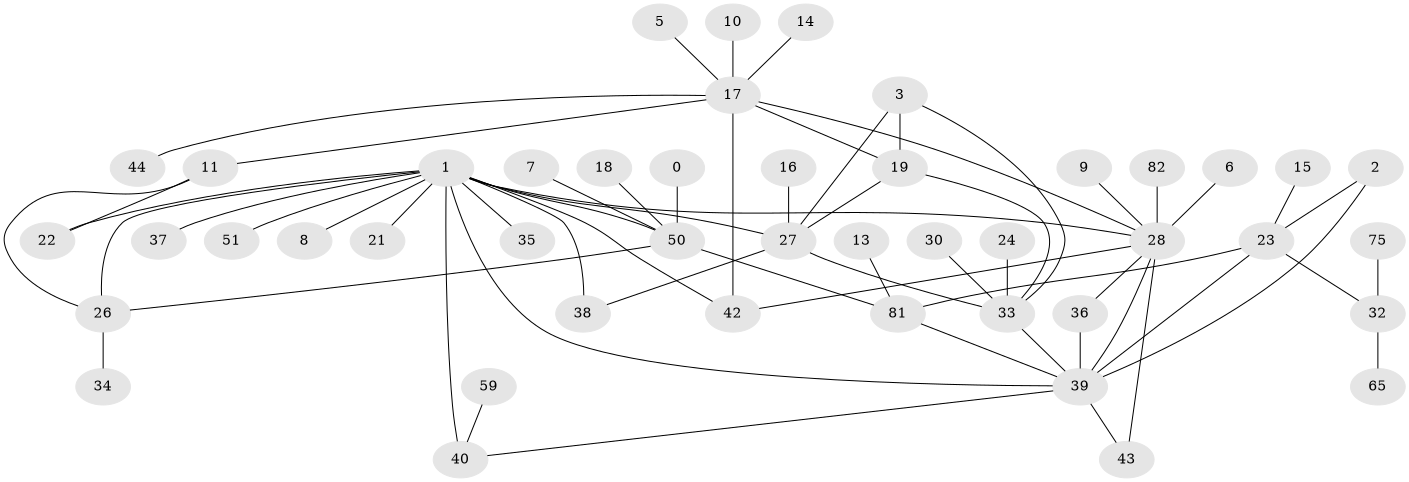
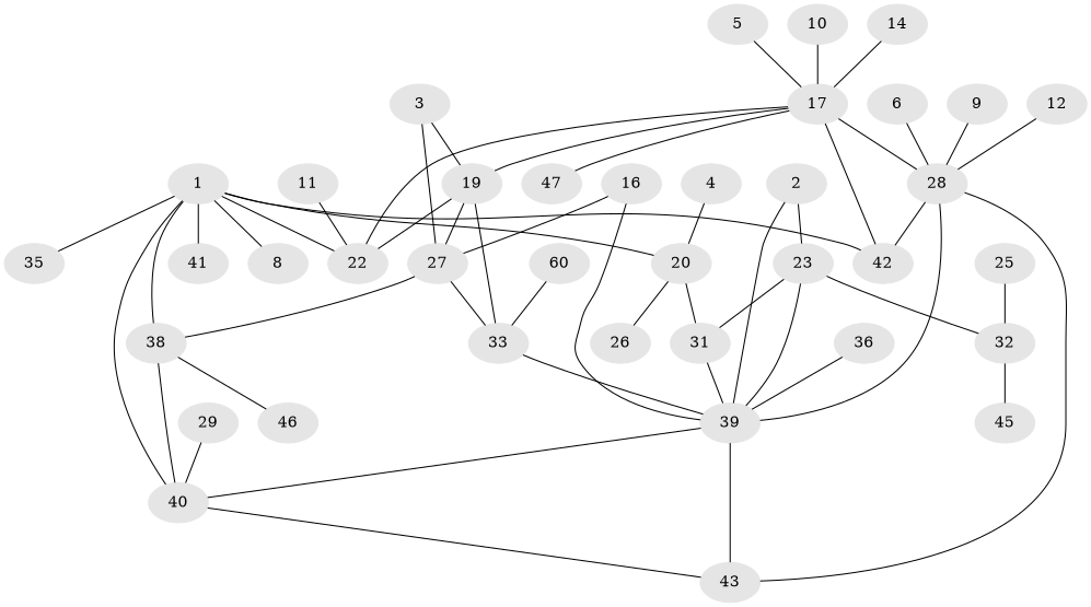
  graph {
    node [color=gray90 style=filled]
    edge [weight=1.0]
    1
    8
-   20 [label=50]
-   21
+   20
    22
    26
    27
    28
    35
-   37
    38
    39
    40
-   41 [label=51]
+   41
    42
-   31 [label=81]
-   34
+   31
    33
    36
    43
+   46
    2
    23
    32
    3
    19
-   4 [label=0]
+   4
    5
    17
-   44
+   44 [label=47]
    6
-   7
    9
    10
    11
-   12 [label=82]
-   13
+   12
    14
-   15
    16
-   18
-   45 [label=65]
-   24
-   25 [label=75]
-   29 [label=59]
-   30
+   45
+   25
+   29
+   30 [label=60]
    1 -- 8
    1 -- 20 [weight=2.0]
-   1 -- 21
    1 -- 22
-   1 -- 26 [weight=2.0]
-   1 -- 27
-   1 -- 28
    1 -- 35
-   1 -- 37
    1 -- 38 [weight=2.0]
-   1 -- 39
+   16 -- 39
    1 -- 40 [weight=2.0]
    1 -- 41
    1 -- 42
    20 -- 26
    20 -- 31
-   26 -- 34
    27 -- 38
    27 -- 33
    28 -- 39
    28 -- 42
-   28 -- 36
    28 -- 43
+   38 -- 40
+   38 -- 46
    39 -- 40
    39 -- 43
+   40 -- 43
    31 -- 39
    33 -- 39
    36 -- 39
    2 -- 39
    2 -- 23
    23 -- 39
    23 -- 31
    23 -- 32
    32 -- 45
    3 -- 27
-   3 -- 33
    3 -- 19
+   19 -- 22
    19 -- 27
    19 -- 33
    4 -- 20
    5 -- 17
-   17 -- 11
+   17 -- 22
    17 -- 28 [weight=2.0]
    17 -- 42 [weight=2.0]
    17 -- 19
    17 -- 44
    6 -- 28
-   7 -- 20
    9 -- 28
    10 -- 17
    11 -- 22
-   11 -- 26
    12 -- 28
-   13 -- 31
    14 -- 17
-   15 -- 23
    16 -- 27
-   18 -- 20
-   24 -- 33
    25 -- 32
    29 -- 40
    30 -- 33
  }
